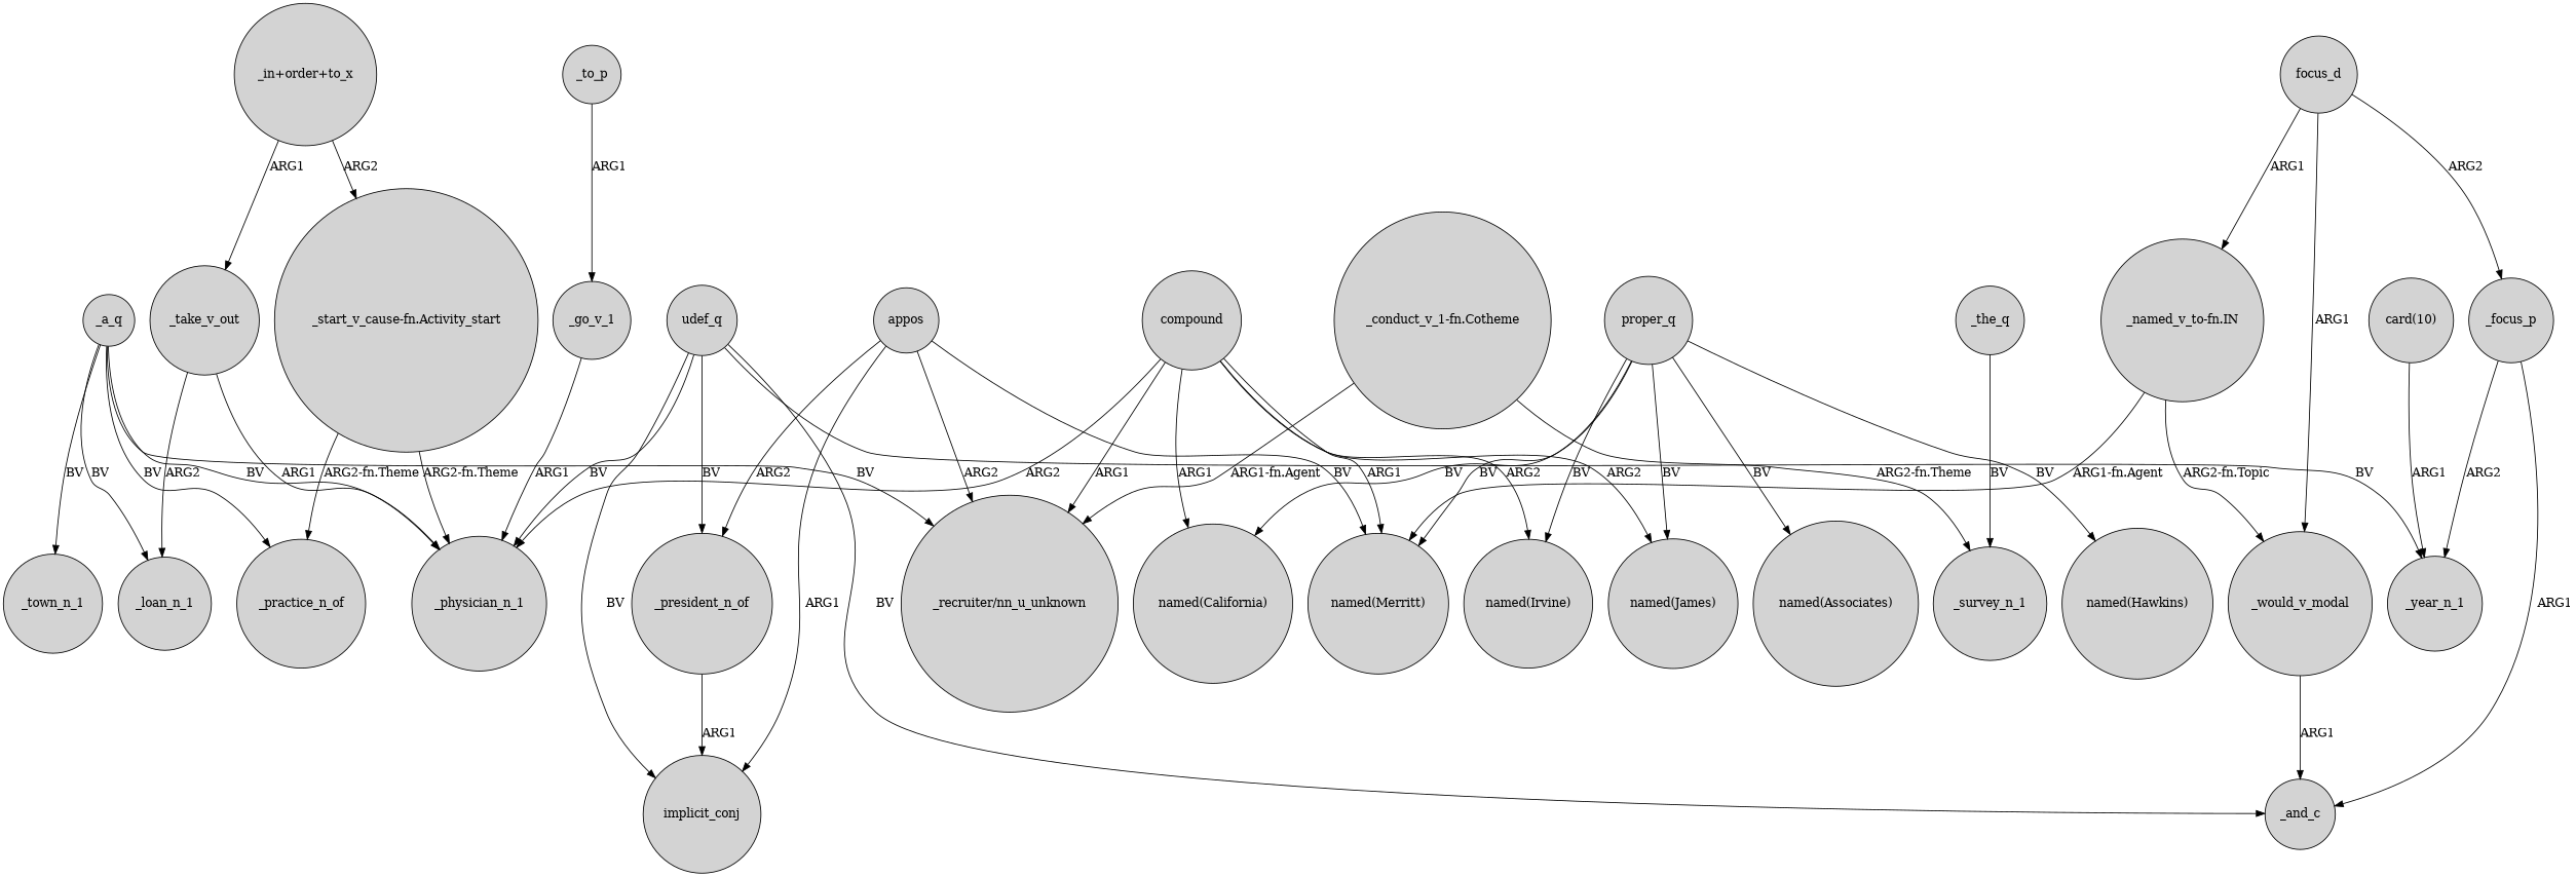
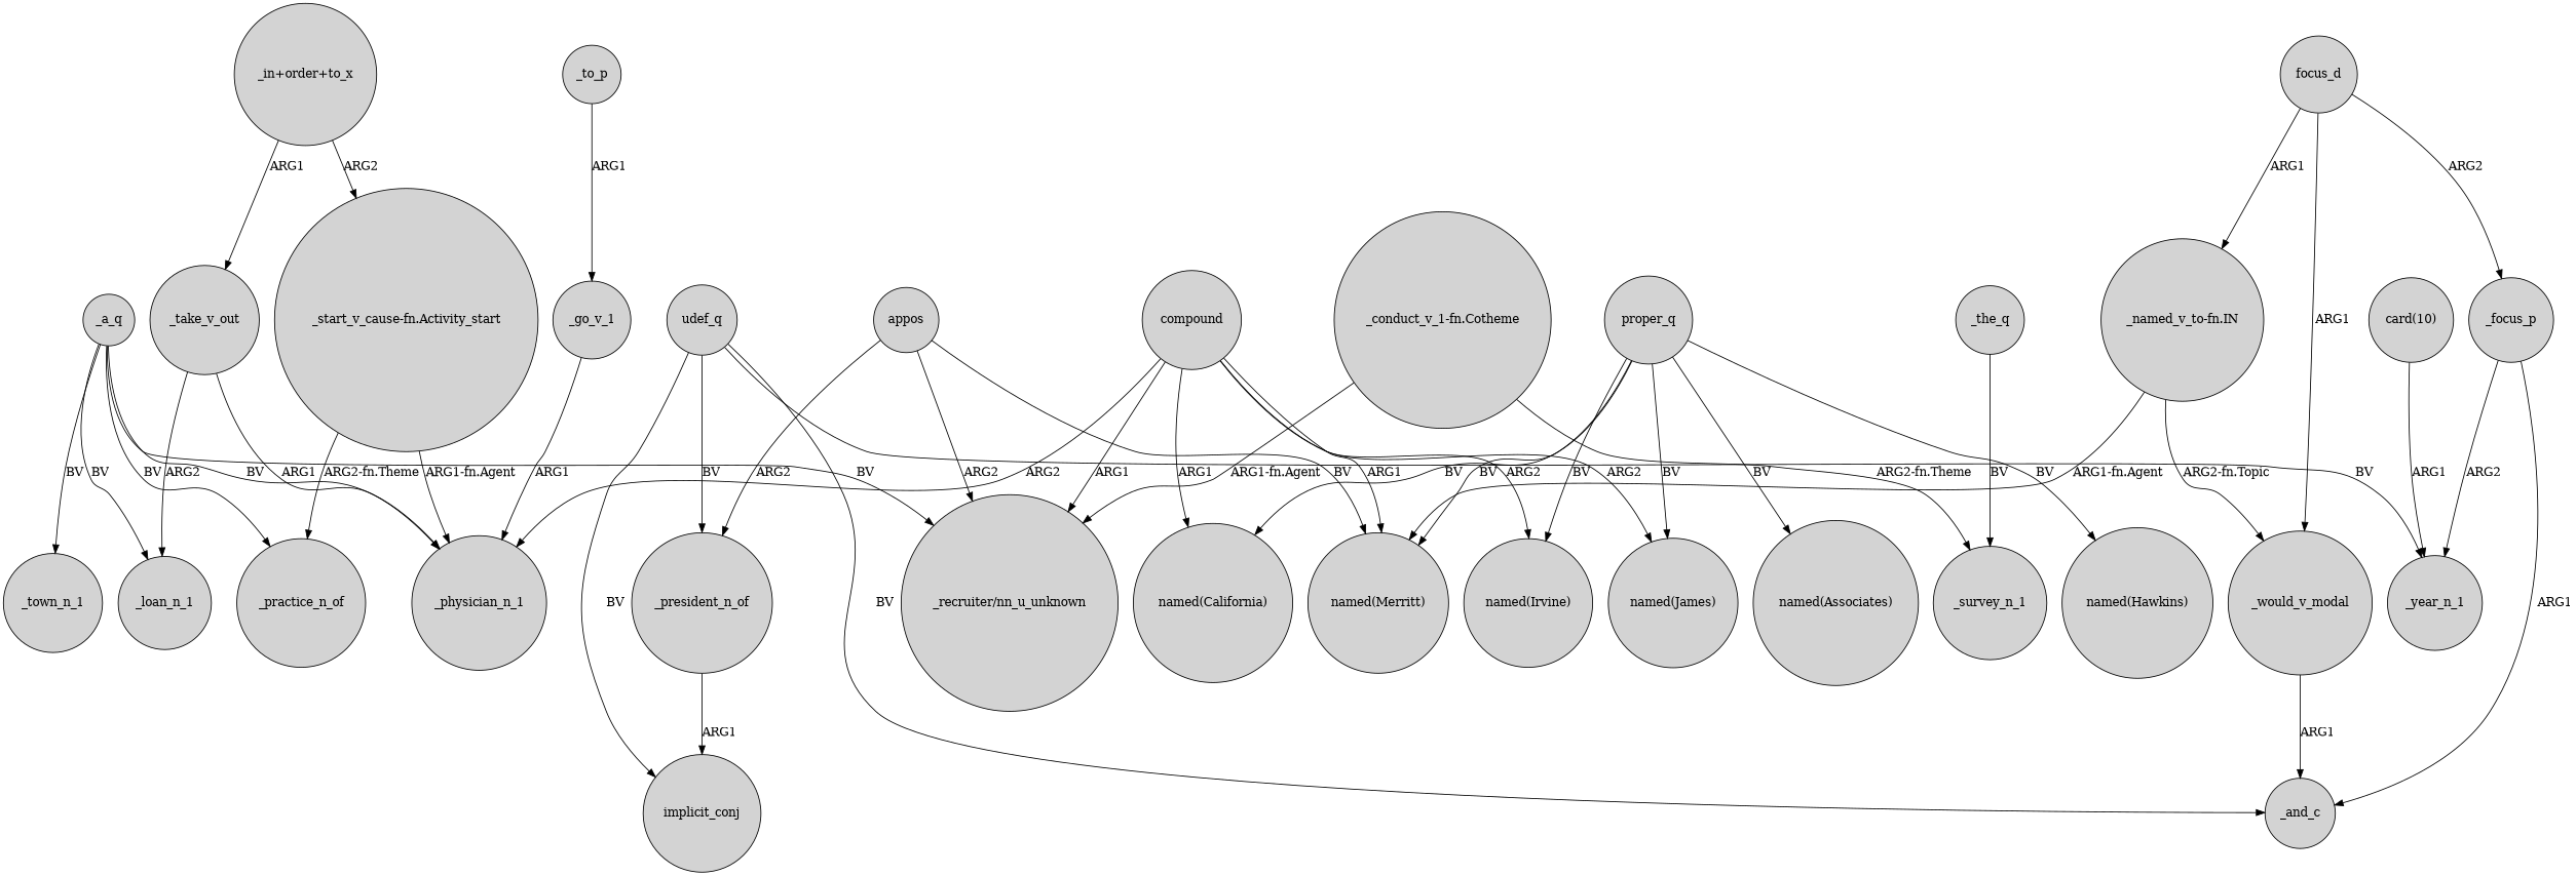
  digraph {
    node [shape=circle style=filled]
    _a_q
    _loan_n_1
    _physician_n_1
    "_recruiter/nn_u_unknown"
    _town_n_1
    _practice_n_of
    n7 [label=_focus_p]
    _and_c
    _year_n_1
    n10 [label="_named_v_to-fn.IN"]
    _would_v_modal
    "named(Merritt)"
    _take_v_out
    "_start_v_cause-fn.Activity_start"
    proper_q
    "named(Hawkins)"
    "named(James)"
    "named(California)"
    "named(Irvine)"
    "named(Associates)"
    focus_d
    appos
    implicit_conj
    _president_n_of
    compound
    "_conduct_v_1-fn.Cotheme"
    _survey_n_1
    "_in+order+to_x"
    udef_q
    "card(10)"
    _the_q
    _go_v_1
    _to_p
    _a_q -> _loan_n_1 [label=BV]
    _a_q -> _physician_n_1 [label=BV]
    _a_q -> "_recruiter/nn_u_unknown" [label=BV]
    _a_q -> _town_n_1 [label=BV]
    _a_q -> _practice_n_of [label=BV]
    n7 -> _and_c [label=ARG1]
    n7 -> _year_n_1 [label=ARG2]
    n10 -> _would_v_modal [label="ARG2-fn.Topic"]
    n10 -> "named(Merritt)" [label="ARG1-fn.Agent"]
    _would_v_modal -> _and_c [label=ARG1]
    _take_v_out -> _loan_n_1 [label=ARG2]
    _take_v_out -> _physician_n_1 [label=ARG1]
-   "_start_v_cause-fn.Activity_start" -> _physician_n_1 [label="ARG2-fn.Theme"]
+   "_start_v_cause-fn.Activity_start" -> _physician_n_1 [label="ARG1-fn.Agent"]
    "_start_v_cause-fn.Activity_start" -> _practice_n_of [label="ARG2-fn.Theme"]
    proper_q -> "named(Merritt)" [label=BV]
    proper_q -> "named(Hawkins)" [label=BV]
    proper_q -> "named(James)" [label=BV]
    proper_q -> "named(California)" [label=BV]
    proper_q -> "named(Irvine)" [label=BV]
    proper_q -> "named(Associates)" [label=BV]
    focus_d -> n7 [label=ARG2]
    focus_d -> n10 [label=ARG1]
    focus_d -> _would_v_modal [label=ARG1]
    appos -> "_recruiter/nn_u_unknown" [label=ARG2]
    appos -> "named(Merritt)" [label=BV]
-   appos -> implicit_conj [label=ARG1]
    appos -> _president_n_of [label=ARG2]
    _president_n_of -> implicit_conj [label=ARG1]
    compound -> _physician_n_1 [label=ARG2]
    compound -> "_recruiter/nn_u_unknown" [label=ARG1]
    compound -> "named(Merritt)" [label=ARG1]
    compound -> "named(James)" [label=ARG2]
    compound -> "named(California)" [label=ARG1]
    compound -> "named(Irvine)" [label=ARG2]
    "_conduct_v_1-fn.Cotheme" -> "_recruiter/nn_u_unknown" [label="ARG1-fn.Agent"]
    "_conduct_v_1-fn.Cotheme" -> _survey_n_1 [label="ARG2-fn.Theme"]
    "_in+order+to_x" -> _take_v_out [label=ARG1]
    "_in+order+to_x" -> "_start_v_cause-fn.Activity_start" [label=ARG2]
-   udef_q -> _physician_n_1 [label=BV]
    udef_q -> _and_c [label=BV]
    udef_q -> _year_n_1 [label=BV]
    udef_q -> implicit_conj [label=BV]
    udef_q -> _president_n_of [label=BV]
    "card(10)" -> _year_n_1 [label=ARG1]
    _the_q -> _survey_n_1 [label=BV]
    _go_v_1 -> _physician_n_1 [label=ARG1]
    _to_p -> _go_v_1 [label=ARG1]
  }
